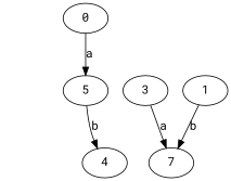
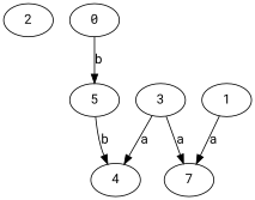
  strict digraph {
    fontname="Roboto Mono"
    node [fontname="Roboto Mono"]
    edge [fontname="Roboto Mono"]
+   2
    3
    4
    7
    0
    5
    1
+   3 -> 4 [label=a]
    3 -> 7 [label=a]
-   0 -> 5 [label=a]
+   0 -> 5 [label=b]
    5 -> 4 [label=b]
-   1 -> 7 [label=b]
+   1 -> 7 [label=a]
  }
